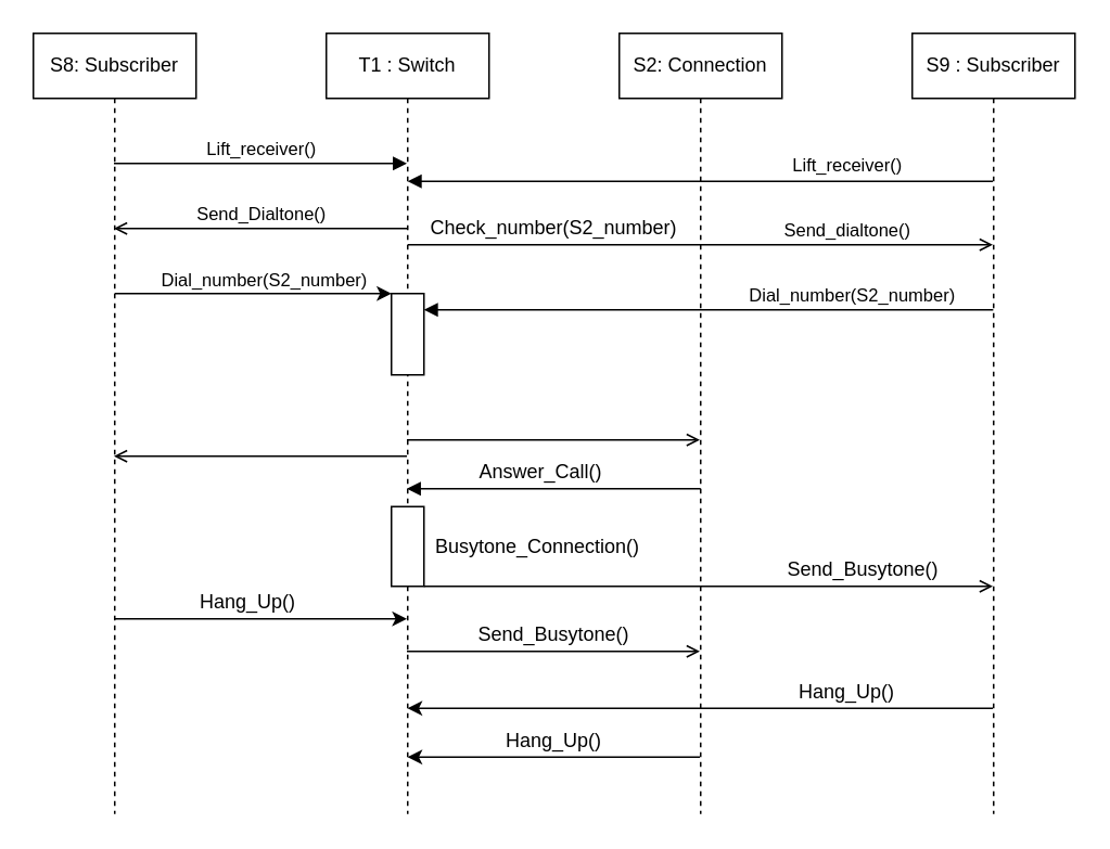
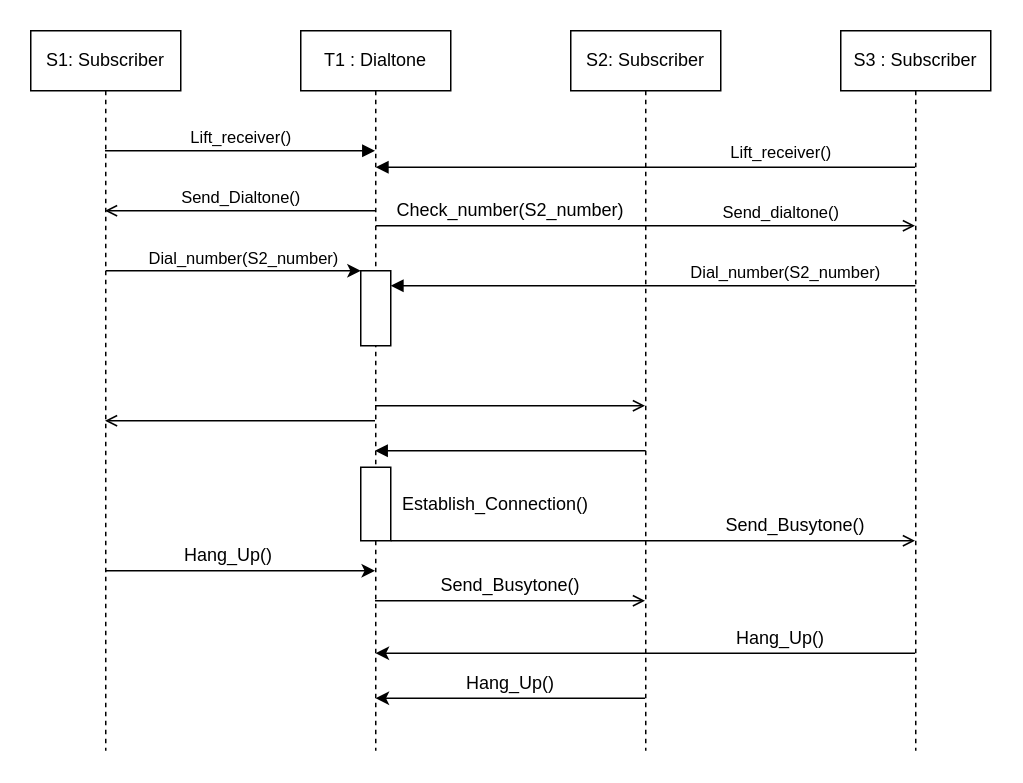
  <mxCell id="0" />
  <mxCell id="1" parent="0" />
- <mxCell id="2" value="S8: Subscriber" style="shape=umlLifeline;perimeter=lifelinePerimeter;whiteSpace=wrap;html=1;container=0;dropTarget=0;collapsible=0;recursiveResize=0;outlineConnect=0;portConstraint=eastwest;newEdgeStyle={&quot;edgeStyle&quot;:&quot;elbowEdgeStyle&quot;,&quot;elbow&quot;:&quot;vertical&quot;,&quot;curved&quot;:0,&quot;rounded&quot;:0};" parent="1" vertex="1"><mxGeometry x="20" y="20" width="100" height="480" as="geometry" /></mxCell>
- <mxCell id="3" value="T1 : Switch" style="shape=umlLifeline;perimeter=lifelinePerimeter;whiteSpace=wrap;html=1;container=0;dropTarget=0;collapsible=0;recursiveResize=0;outlineConnect=0;portConstraint=eastwest;newEdgeStyle={&quot;edgeStyle&quot;:&quot;elbowEdgeStyle&quot;,&quot;elbow&quot;:&quot;vertical&quot;,&quot;curved&quot;:0,&quot;rounded&quot;:0};" parent="1" vertex="1"><mxGeometry x="200" y="20" width="100" height="480" as="geometry" /></mxCell>
+ <mxCell id="2" value="S1: Subscriber" style="shape=umlLifeline;perimeter=lifelinePerimeter;whiteSpace=wrap;html=1;container=0;dropTarget=0;collapsible=0;recursiveResize=0;outlineConnect=0;portConstraint=eastwest;newEdgeStyle={&quot;edgeStyle&quot;:&quot;elbowEdgeStyle&quot;,&quot;elbow&quot;:&quot;vertical&quot;,&quot;curved&quot;:0,&quot;rounded&quot;:0};" parent="1" vertex="1"><mxGeometry x="20" y="20" width="100" height="480" as="geometry" /></mxCell>
+ <mxCell id="3" value="T1 : Dialtone" style="shape=umlLifeline;perimeter=lifelinePerimeter;whiteSpace=wrap;html=1;container=0;dropTarget=0;collapsible=0;recursiveResize=0;outlineConnect=0;portConstraint=eastwest;newEdgeStyle={&quot;edgeStyle&quot;:&quot;elbowEdgeStyle&quot;,&quot;elbow&quot;:&quot;vertical&quot;,&quot;curved&quot;:0,&quot;rounded&quot;:0};" parent="1" vertex="1"><mxGeometry x="200" y="20" width="100" height="480" as="geometry" /></mxCell>
  <mxCell id="4" value="Lift_receiver()" style="html=1;verticalAlign=bottom;endArrow=block;edgeStyle=elbowEdgeStyle;elbow=vertical;curved=0;rounded=0;" parent="1" source="2" target="3" edge="1"><mxGeometry relative="1" as="geometry"><mxPoint x="75" y="100" as="sourcePoint" /><Array as="points"><mxPoint x="160" y="100" /></Array><mxPoint x="245" y="100" as="targetPoint" /></mxGeometry></mxCell>
  <mxCell id="5" value="Send_Dialtone()" style="html=1;verticalAlign=bottom;endArrow=open;edgeStyle=elbowEdgeStyle;elbow=vertical;curved=0;rounded=0;endFill=0;" parent="1" source="3" target="2" edge="1"><mxGeometry x="-0.003" relative="1" as="geometry"><mxPoint x="245" y="140" as="sourcePoint" /><Array as="points"><mxPoint x="170" y="140" /></Array><mxPoint x="80" y="140" as="targetPoint" /><mxPoint as="offset" /></mxGeometry></mxCell>
- <mxCell id="6" value="S2: Connection" style="shape=umlLifeline;perimeter=lifelinePerimeter;whiteSpace=wrap;html=1;container=0;dropTarget=0;collapsible=0;recursiveResize=0;outlineConnect=0;portConstraint=eastwest;newEdgeStyle={&quot;edgeStyle&quot;:&quot;elbowEdgeStyle&quot;,&quot;elbow&quot;:&quot;vertical&quot;,&quot;curved&quot;:0,&quot;rounded&quot;:0};" parent="1" vertex="1"><mxGeometry x="380" y="20" width="100" height="480" as="geometry" /></mxCell>
- <mxCell id="7" value="S9 : Subscriber" style="shape=umlLifeline;perimeter=lifelinePerimeter;whiteSpace=wrap;html=1;container=0;dropTarget=0;collapsible=0;recursiveResize=0;outlineConnect=0;portConstraint=eastwest;newEdgeStyle={&quot;edgeStyle&quot;:&quot;elbowEdgeStyle&quot;,&quot;elbow&quot;:&quot;vertical&quot;,&quot;curved&quot;:0,&quot;rounded&quot;:0};" parent="1" vertex="1"><mxGeometry x="560" y="20" width="100" height="480" as="geometry" /></mxCell>
+ <mxCell id="6" value="S2: Subscriber" style="shape=umlLifeline;perimeter=lifelinePerimeter;whiteSpace=wrap;html=1;container=0;dropTarget=0;collapsible=0;recursiveResize=0;outlineConnect=0;portConstraint=eastwest;newEdgeStyle={&quot;edgeStyle&quot;:&quot;elbowEdgeStyle&quot;,&quot;elbow&quot;:&quot;vertical&quot;,&quot;curved&quot;:0,&quot;rounded&quot;:0};" parent="1" vertex="1"><mxGeometry x="380" y="20" width="100" height="480" as="geometry" /></mxCell>
+ <mxCell id="7" value="S3 : Subscriber" style="shape=umlLifeline;perimeter=lifelinePerimeter;whiteSpace=wrap;html=1;container=0;dropTarget=0;collapsible=0;recursiveResize=0;outlineConnect=0;portConstraint=eastwest;newEdgeStyle={&quot;edgeStyle&quot;:&quot;elbowEdgeStyle&quot;,&quot;elbow&quot;:&quot;vertical&quot;,&quot;curved&quot;:0,&quot;rounded&quot;:0};" parent="1" vertex="1"><mxGeometry x="560" y="20" width="100" height="480" as="geometry" /></mxCell>
  <mxCell id="8" value="Lift_receiver()" style="html=1;verticalAlign=bottom;endArrow=block;edgeStyle=elbowEdgeStyle;elbow=vertical;curved=0;rounded=0;" parent="1" edge="1"><mxGeometry x="-0.502" y="-1" relative="1" as="geometry"><mxPoint x="609.5" y="111" as="sourcePoint" /><Array as="points"><mxPoint x="530" y="111" /></Array><mxPoint x="250.012" y="111" as="targetPoint" /><mxPoint as="offset" /></mxGeometry></mxCell>
  <mxCell id="9" value="" style="endArrow=classic;html=1;rounded=0;" parent="1" edge="1"><mxGeometry width="50" height="50" relative="1" as="geometry"><mxPoint x="70" y="180" as="sourcePoint" /><mxPoint x="240" y="180" as="targetPoint" /></mxGeometry></mxCell>
  <mxCell id="10" value="&lt;div style=&quot;text-align: center;&quot;&gt;&lt;span style=&quot;font-size: 11px; background-color: rgb(255, 255, 255);&quot;&gt;Dial_number(S2_number)&lt;/span&gt;&lt;/div&gt;" style="text;whiteSpace=wrap;html=1;" parent="1" vertex="1"><mxGeometry x="97" y="158" width="110" height="40" as="geometry" /></mxCell>
  <mxCell id="11" value="Dial_number(S2_number)" style="html=1;verticalAlign=bottom;endArrow=block;edgeStyle=elbowEdgeStyle;elbow=vertical;curved=0;rounded=0;entryX=1;entryY=0.2;entryDx=0;entryDy=0;entryPerimeter=0;" parent="1" edge="1" target="13"><mxGeometry x="-0.501" relative="1" as="geometry"><mxPoint x="609.74" y="190" as="sourcePoint" /><Array as="points"><mxPoint x="530.24" y="190" /></Array><mxPoint x="280" y="190" as="targetPoint" /><mxPoint as="offset" /></mxGeometry></mxCell>
  <mxCell id="12" value="Send_dialtone()" style="html=1;verticalAlign=bottom;endArrow=open;edgeStyle=elbowEdgeStyle;elbow=vertical;curved=0;rounded=0;endFill=0;" parent="1" target="7" edge="1"><mxGeometry x="0.502" relative="1" as="geometry"><mxPoint x="250" y="150" as="sourcePoint" /><Array as="points"><mxPoint x="340" y="150" /></Array><mxPoint x="429" y="150" as="targetPoint" /><mxPoint as="offset" /></mxGeometry></mxCell>
  <mxCell id="13" value="" style="rounded=0;whiteSpace=wrap;html=1;fillColor=default;" parent="1" vertex="1"><mxGeometry x="240" y="180" width="20" height="50" as="geometry" /></mxCell>
  <mxCell id="14" value="Check_number(S2_number)" style="text;html=1;strokeColor=none;fillColor=none;align=center;verticalAlign=middle;whiteSpace=wrap;rounded=0;" parent="1" vertex="1"><mxGeometry x="310" y="130" width="60" height="20" as="geometry" /></mxCell>
  <mxCell id="15" value="" style="endArrow=open;html=1;rounded=0;endFill=0;" edge="1" parent="1" source="3" target="6"><mxGeometry width="50" height="50" relative="1" as="geometry"><mxPoint x="340" y="280" as="sourcePoint" /><mxPoint x="390" y="230" as="targetPoint" /><Array as="points"><mxPoint x="340" y="270" /></Array></mxGeometry></mxCell>
  <mxCell id="16" value="" style="endArrow=open;html=1;rounded=0;endFill=0;" edge="1" parent="1" source="3" target="2"><mxGeometry width="50" height="50" relative="1" as="geometry"><mxPoint x="340" y="250" as="sourcePoint" /><mxPoint x="390" y="200" as="targetPoint" /><Array as="points"><mxPoint x="160" y="280" /></Array></mxGeometry></mxCell>
  <mxCell id="17" value="" style="endArrow=block;html=1;rounded=0;endFill=1;" edge="1" parent="1" target="3"><mxGeometry width="50" height="50" relative="1" as="geometry"><mxPoint x="430" y="300" as="sourcePoint" /><mxPoint x="260" y="300" as="targetPoint" /><Array as="points"><mxPoint x="340" y="300" /></Array></mxGeometry></mxCell>
- <mxCell id="18" value="Answer_Call()" style="text;html=1;strokeColor=none;fillColor=none;align=center;verticalAlign=middle;whiteSpace=wrap;rounded=0;" vertex="1" parent="1"><mxGeometry x="302" y="280" width="60" height="20" as="geometry" /></mxCell>
  <mxCell id="19" value="" style="endArrow=open;html=1;rounded=0;exitX=1;exitY=1;exitDx=0;exitDy=0;endFill=0;" edge="1" parent="1" source="29" target="7"><mxGeometry width="50" height="50" relative="1" as="geometry"><mxPoint x="250.1" y="323" as="sourcePoint" /><mxPoint x="609.5" y="323" as="targetPoint" /><Array as="points"><mxPoint x="430" y="360" /><mxPoint x="520" y="360" /></Array></mxGeometry></mxCell>
  <mxCell id="20" value="Send_Busytone()" style="text;html=1;strokeColor=none;fillColor=none;align=center;verticalAlign=middle;whiteSpace=wrap;rounded=0;" vertex="1" parent="1"><mxGeometry x="500" y="340" width="60" height="20" as="geometry" /></mxCell>
  <mxCell id="21" value="" style="endArrow=classic;html=1;rounded=0;" edge="1" parent="1" source="2" target="3"><mxGeometry width="50" height="50" relative="1" as="geometry"><mxPoint x="350" y="350" as="sourcePoint" /><mxPoint x="250" y="300" as="targetPoint" /><Array as="points"><mxPoint x="160" y="380" /></Array></mxGeometry></mxCell>
  <mxCell id="22" value="Hang_Up()" style="text;html=1;strokeColor=none;fillColor=none;align=center;verticalAlign=middle;whiteSpace=wrap;rounded=0;" vertex="1" parent="1"><mxGeometry x="122" y="360" width="60" height="20" as="geometry" /></mxCell>
  <mxCell id="23" value="" style="endArrow=open;html=1;rounded=0;endFill=0;" edge="1" parent="1" source="3" target="6"><mxGeometry width="50" height="50" relative="1" as="geometry"><mxPoint x="350" y="350" as="sourcePoint" /><mxPoint x="400" y="300" as="targetPoint" /><Array as="points"><mxPoint x="340" y="400" /></Array></mxGeometry></mxCell>
  <mxCell id="24" value="Send_Busytone()" style="text;html=1;strokeColor=none;fillColor=none;align=center;verticalAlign=middle;whiteSpace=wrap;rounded=0;" vertex="1" parent="1"><mxGeometry x="310" y="380" width="60" height="20" as="geometry" /></mxCell>
  <mxCell id="25" value="" style="endArrow=classic;html=1;rounded=0;" edge="1" parent="1"><mxGeometry width="50" height="50" relative="1" as="geometry"><mxPoint x="609.5" y="435" as="sourcePoint" /><mxPoint x="249.929" y="435" as="targetPoint" /><Array as="points"><mxPoint x="440" y="435" /></Array></mxGeometry></mxCell>
  <mxCell id="26" value="Hang_Up()" style="text;html=1;strokeColor=none;fillColor=none;align=center;verticalAlign=middle;whiteSpace=wrap;rounded=0;" vertex="1" parent="1"><mxGeometry x="490" y="415" width="60" height="20" as="geometry" /></mxCell>
  <mxCell id="27" value="" style="endArrow=classic;html=1;rounded=0;" edge="1" parent="1"><mxGeometry width="50" height="50" relative="1" as="geometry"><mxPoint x="429.5" y="465" as="sourcePoint" /><mxPoint x="249.929" y="465" as="targetPoint" /><Array as="points"><mxPoint x="380" y="465" /></Array></mxGeometry></mxCell>
  <mxCell id="28" value="Hang_Up()" style="text;html=1;strokeColor=none;fillColor=none;align=center;verticalAlign=middle;whiteSpace=wrap;rounded=0;" vertex="1" parent="1"><mxGeometry x="310" y="445" width="60" height="20" as="geometry" /></mxCell>
  <mxCell id="29" value="" style="rounded=0;whiteSpace=wrap;html=1;fillColor=default;" vertex="1" parent="1"><mxGeometry x="240" y="311" width="20" height="49" as="geometry" /></mxCell>
- <mxCell id="30" value="Busytone_Connection()" style="text;html=1;strokeColor=none;fillColor=none;align=center;verticalAlign=middle;whiteSpace=wrap;rounded=0;" vertex="1" parent="1"><mxGeometry x="300" y="325.5" width="60" height="20" as="geometry" /></mxCell>
+ <mxCell id="30" value="Establish_Connection()" style="text;html=1;strokeColor=none;fillColor=none;align=center;verticalAlign=middle;whiteSpace=wrap;rounded=0;" vertex="1" parent="1"><mxGeometry x="300" y="325.5" width="60" height="20" as="geometry" /></mxCell>
